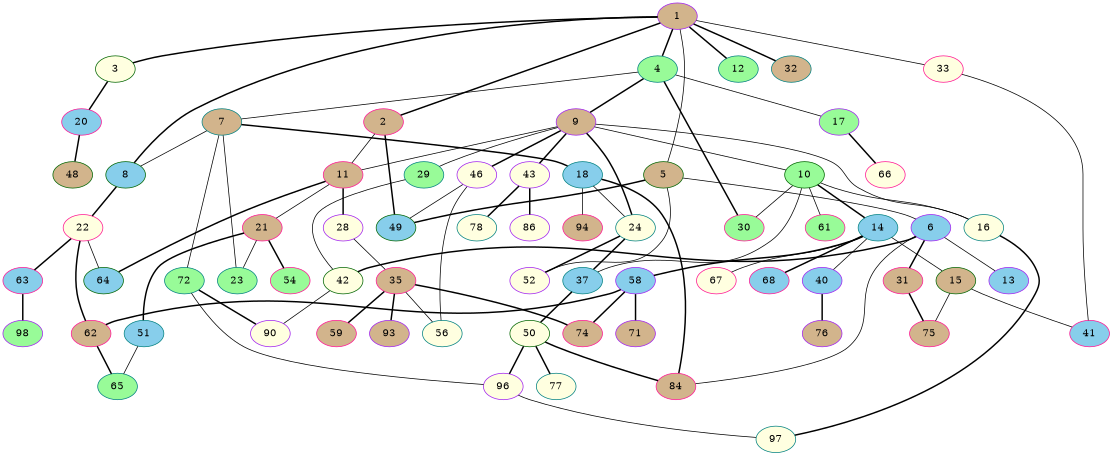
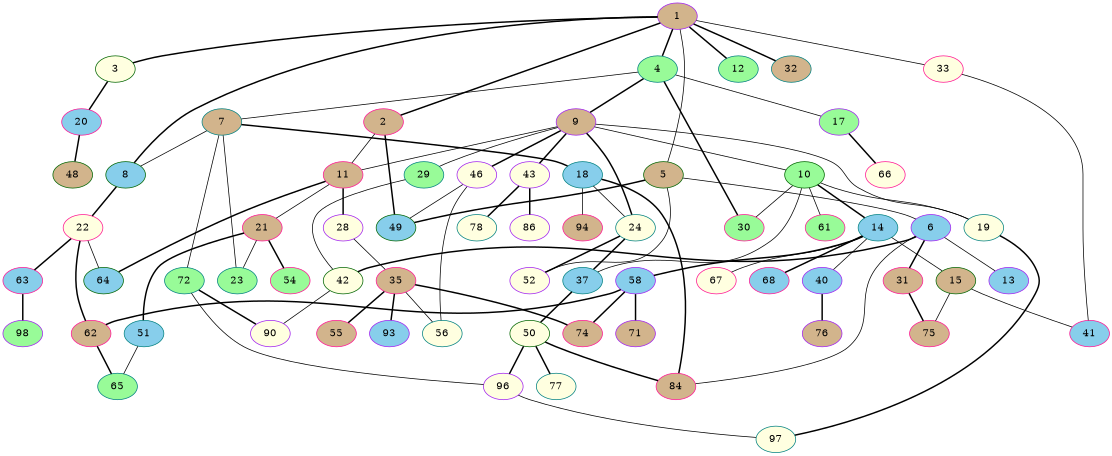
  graph {
    node [color=deeppink fillcolor=tan style=filled]
    edge [style=bold]
    1 [color=purple super="+19"]
    2 [super="+47"]
    3 [color=darkgreen fillcolor=lightyellow]
    4 [color=teal fillcolor=palegreen]
    5 [color=darkgreen super="+79"]
    8 [color=darkgreen fillcolor=skyblue super="+83"]
    12 [color=teal fillcolor=palegreen]
    32 [color=teal]
    33 [fillcolor=lightyellow super="+45"]
    11
    49 [color=darkgreen fillcolor=skyblue super="+57"]
    20 [fillcolor=skyblue super="+81"]
    7 [color=teal super="+34"]
    9 [color=purple super="+38"]
    17 [color=purple fillcolor=palegreen super="+25"]
    30 [fillcolor=palegreen super="+92"]
    6 [color=purple fillcolor=skyblue super="+80"]
    52 [color=purple fillcolor=lightyellow]
    22 [fillcolor=lightyellow super="+36"]
    41 [fillcolor=skyblue]
    21 [super="+26"]
    28 [color=purple fillcolor=lightyellow super="+53"]
    64 [color=darkgreen fillcolor=skyblue]
    48 [color=darkgreen]
    18 [color=teal fillcolor=skyblue]
    23 [color=teal fillcolor=palegreen]
    72 [color=teal fillcolor=palegreen super="+85"]
    10 [color=darkgreen fillcolor=palegreen super="+27"]
-   16 [color=teal fillcolor=lightyellow]
+   16 [color=teal fillcolor=lightyellow label=19]
    24 [color=teal fillcolor=lightyellow]
    29 [color=teal fillcolor=palegreen super="+39"]
    43 [color=purple fillcolor=lightyellow]
    46 [color=purple fillcolor=lightyellow]
    66 [fillcolor=lightyellow super="+89"]
    13 [color=purple fillcolor=skyblue]
    31
    42 [color=darkgreen fillcolor=lightyellow super="+69"]
    84 [super="+88"]
    75
    90 [color=purple fillcolor=lightyellow]
    94
    96 [color=purple fillcolor=lightyellow]
    63 [fillcolor=skyblue super="+91"]
    62
    14 [color=teal fillcolor=skyblue super="+55"]
    37 [color=teal fillcolor=skyblue]
    61 [fillcolor=palegreen]
    97 [color=teal fillcolor=lightyellow]
    78 [color=teal fillcolor=lightyellow]
    86 [color=purple fillcolor=lightyellow]
    56 [color=teal fillcolor=lightyellow super="+95"]
    15 [color=darkgreen super="+73"]
    40 [color=purple fillcolor=skyblue super="+44"]
    58 [color=purple fillcolor=skyblue super="+60"]
    67 [fillcolor=lightyellow]
    68 [fillcolor=skyblue]
    50 [color=darkgreen fillcolor=lightyellow super="+70"]
    51 [color=teal fillcolor=skyblue]
    54 [fillcolor=palegreen]
    35 [super="+87"]
    76 [color=purple]
    74
    71 [color=purple]
    65 [color=teal fillcolor=palegreen super="+82"]
    98 [color=purple fillcolor=palegreen]
-   59
-   93 [color=purple]
+   59 [label=55]
+   93 [color=purple fillcolor=skyblue]
    77 [color=teal fillcolor=lightyellow]
    1 -- 2
    1 -- 3
    1 -- 4
    1 -- 5 [style=solid]
    1 -- 8
    1 -- 12
    1 -- 32
    1 -- 33 [style=solid]
    2 -- 11 [style=solid]
    2 -- 49
    3 -- 20
    4 -- 7 [style=solid]
    4 -- 9
    4 -- 17 [style=solid]
    4 -- 30
    5 -- 49
    5 -- 6 [style=solid]
    5 -- 52 [style=solid]
    8 -- 22
    33 -- 41 [style=solid]
    11 -- 21 [style=solid]
    11 -- 28
    11 -- 64
    20 -- 48
    7 -- 8 [style=solid]
    7 -- 18
    7 -- 23 [style=solid]
    7 -- 72 [style=solid]
    9 -- 11 [style=solid]
    9 -- 10 [style=solid]
    9 -- 16 [style=solid]
    9 -- 24
    9 -- 29 [style=solid]
    9 -- 43
    9 -- 46
    17 -- 66
    6 -- 13 [style=solid]
    6 -- 31
    6 -- 42
    6 -- 84 [style=solid]
    22 -- 64 [style=solid]
    22 -- 63
    22 -- 62
    21 -- 23 [style=solid]
    21 -- 51
    21 -- 54
    28 -- 35 [style=solid]
    18 -- 24 [style=solid]
    18 -- 84
    18 -- 94 [style=solid]
    72 -- 90
    72 -- 96 [style=solid]
    10 -- 30 [style=solid]
    10 -- 16 [style=solid]
    10 -- 14 [weight=2]
    10 -- 37 [style=solid]
    10 -- 61 [style=solid]
    16 -- 97
    24 -- 52
    24 -- 37
    29 -- 42 [style=solid]
    43 -- 78
    43 -- 86
    46 -- 49 [style=solid]
    46 -- 56 [style=solid]
    31 -- 75
    42 -- 90 [style=solid]
    96 -- 97 [style=solid]
    63 -- 98
    62 -- 65
    14 -- 15 [style=solid]
    14 -- 40 [style=solid]
    14 -- 58
    14 -- 67 [style=solid]
    14 -- 68
    37 -- 50
    15 -- 41 [style=solid]
    15 -- 75 [style=solid]
    40 -- 76
    58 -- 62
    58 -- 74
    58 -- 71
    50 -- 84
    50 -- 96
    50 -- 77
    51 -- 65 [style=solid]
    35 -- 56 [style=solid]
    35 -- 74
    35 -- 59
    35 -- 93
  }
